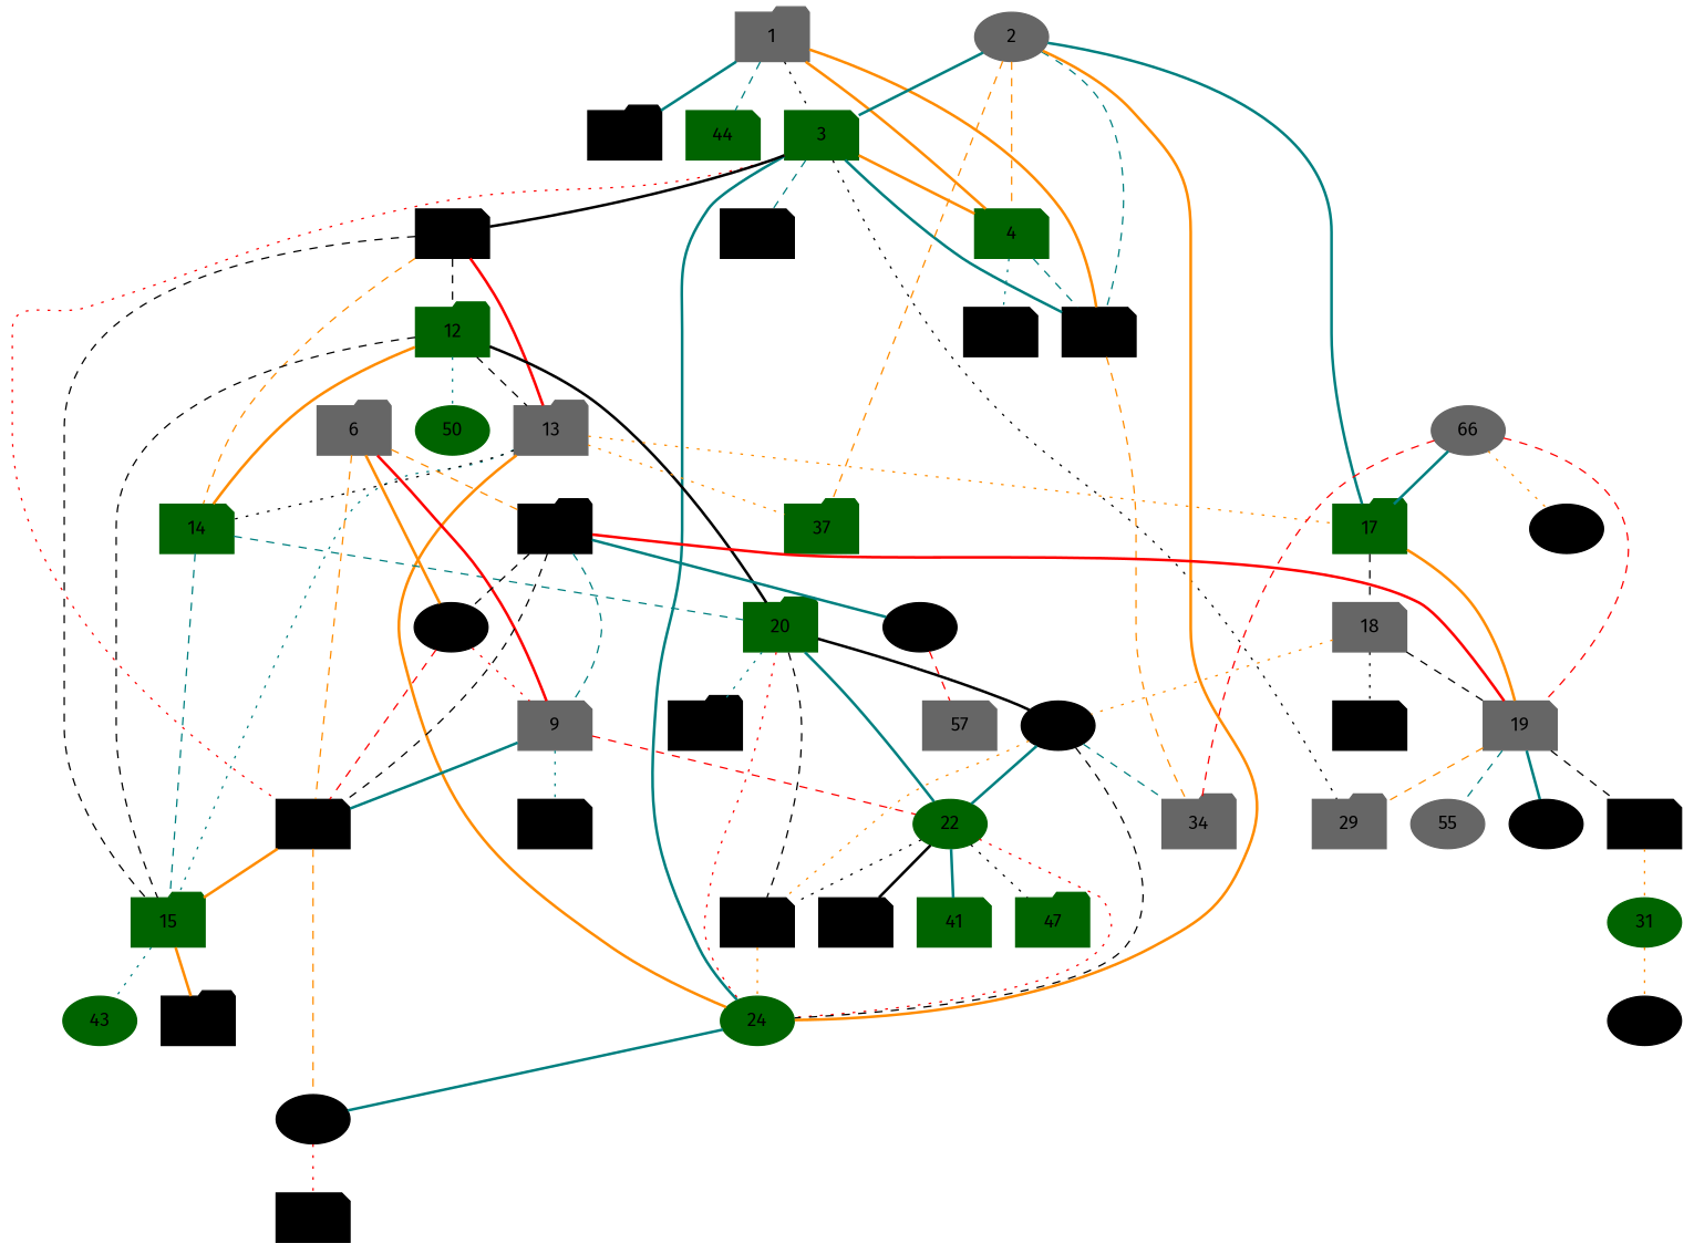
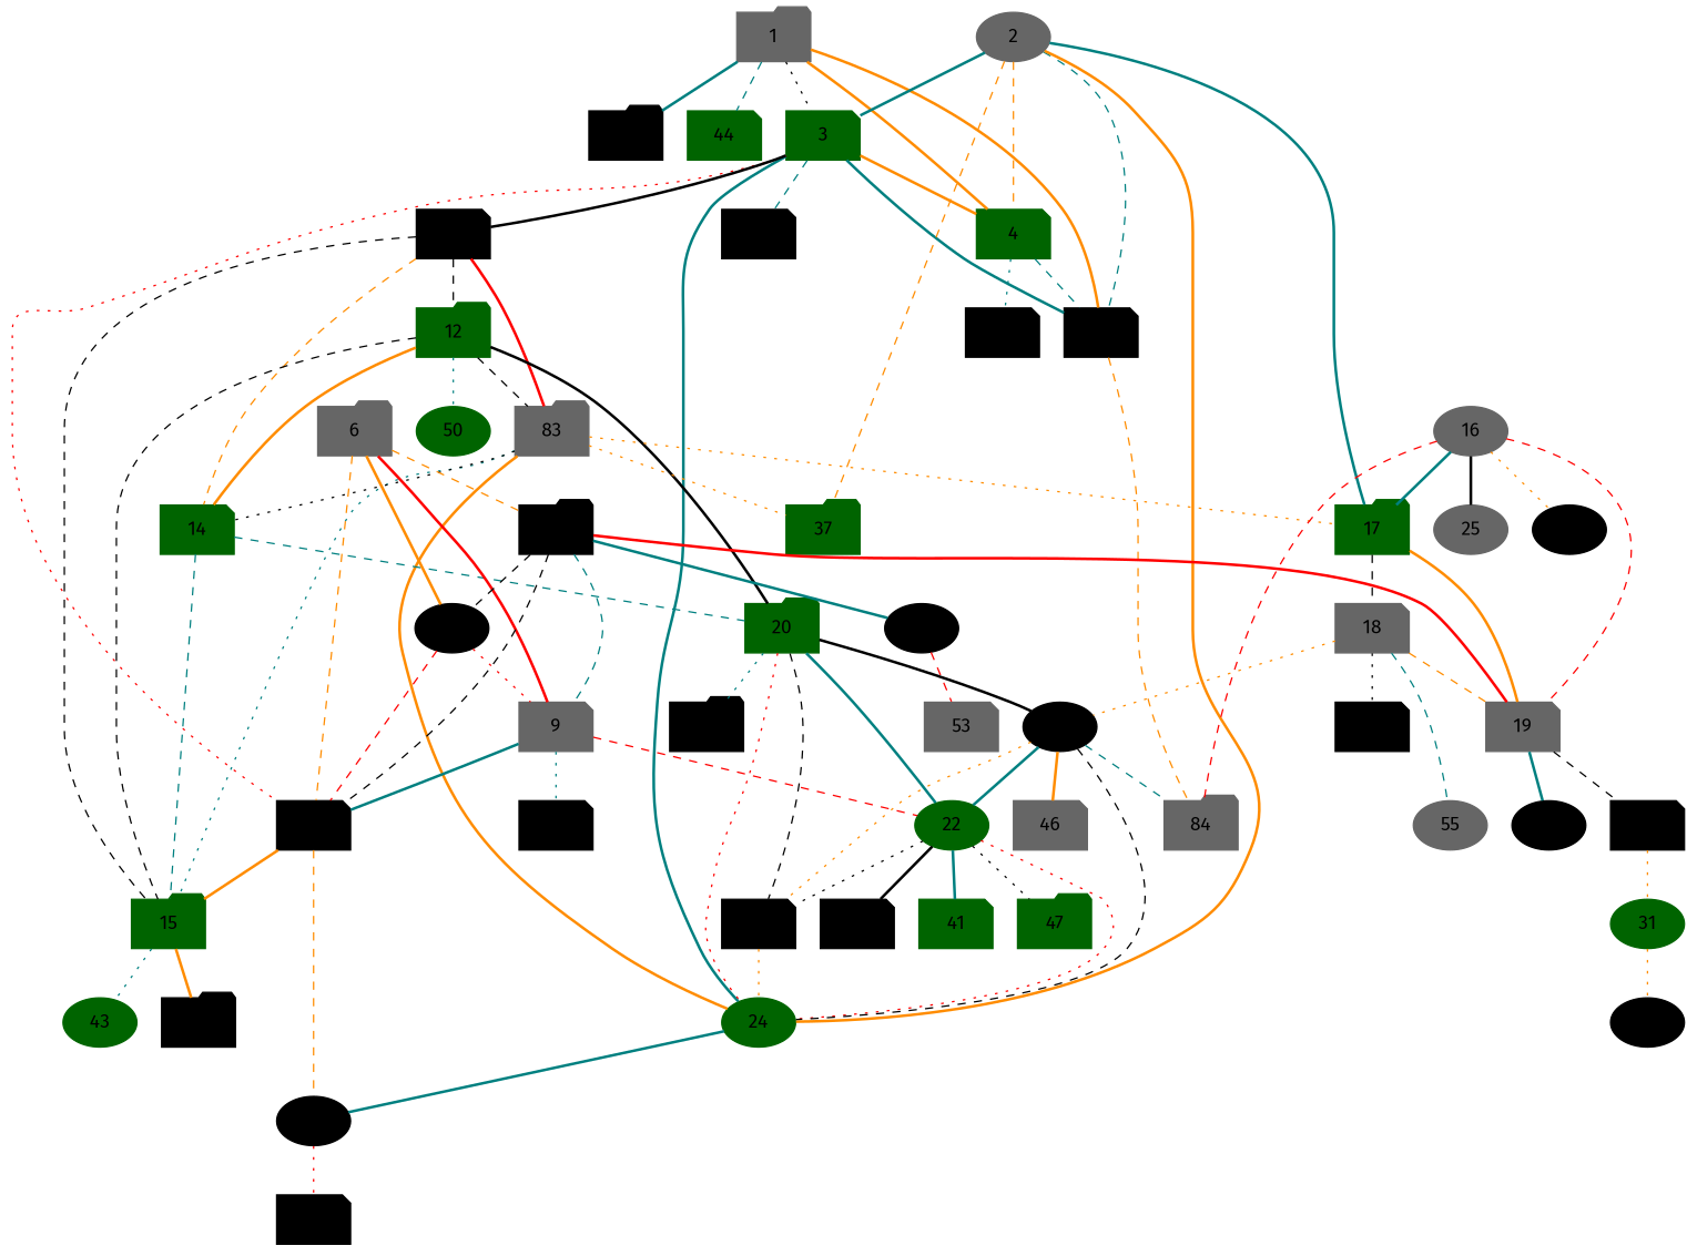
  graph {
    fontname="Fira Sans"
    node [color=black fontname="Fira Sans" shape=note style=filled]
    edge [color=darkorange fontname="Fira Sans" style=dashed weight=1.0]
    1 [color=gray40 shape=folder]
    3 [color=darkgreen]
    4 [color=darkgreen]
    5
    39 [shape=folder]
    44 [color=darkgreen]
    2 [color=gray40 shape=ellipse]
    17 [color=darkgreen shape=folder]
    24 [color=darkgreen shape=ellipse]
    37 [color=darkgreen shape=folder]
    10
    11
-   29 [color=gray40 shape=folder]
    48
    49
-   34 [color=gray40 shape=folder]
+   34 [color=gray40 shape=folder label=84]
    19 [color=gray40]
    18 [color=gray40]
    33 [shape=ellipse]
    15 [color=darkgreen shape=folder]
    12 [color=darkgreen shape=folder]
-   13 [color=gray40 shape=folder]
+   13 [color=gray40 shape=folder label=83]
    14 [color=darkgreen]
    6 [color=gray40 shape=folder]
    7 [shape=folder]
    8 [shape=ellipse]
    9 [color=gray40]
    52 [shape=ellipse]
    22 [color=darkgreen shape=ellipse]
    32
    30
    42 [shape=ellipse]
    n33 [color=gray40 label=55 shape=ellipse]
-   53 [color=gray40 label=57]
+   53 [color=gray40]
    23
    26
    41 [color=darkgreen]
    47 [color=darkgreen shape=folder]
    40 [shape=folder]
    43 [color=darkgreen shape=ellipse]
    36
    20 [color=darkgreen shape=folder]
    50 [color=darkgreen shape=ellipse]
    21 [shape=ellipse]
    28 [shape=folder]
-   16 [color=gray40 shape=ellipse label=66]
+   16 [color=gray40 shape=ellipse]
+   25 [color=gray40 shape=ellipse]
    35 [shape=ellipse]
    27
+   46 [color=gray40]
    31 [color=darkgreen shape=ellipse]
    51 [shape=ellipse]
    1 -- 3 [color=black style=dotted]
    1 -- 4 [style=bold]
    1 -- 5 [style=bold]
    1 -- 39 [color=teal style=bold weight=2.0]
    1 -- 44 [color=teal]
    3 -- 4 [style=bold]
    3 -- 5 [color=teal style=bold]
    3 -- 24 [color=teal style=bold]
    3 -- 10 [color=red style=dotted]
    3 -- 11 [color=black style=bold]
-   3 -- 29 [color=black style=dotted]
    3 -- 48 [color=teal]
    4 -- 5 [color=teal]
    4 -- 49 [color=teal style=dotted]
    5 -- 34
    2 -- 3 [color=teal style=bold weight=2.0]
    2 -- 4
    2 -- 5 [color=teal]
    2 -- 17 [color=teal style=bold]
    2 -- 24 [style=bold]
    2 -- 37
    17 -- 19 [style=bold weight=2.0]
    17 -- 18 [color=black weight=2.0]
    24 -- 33 [color=teal style=bold]
    10 -- 33 [weight=4.0]
    10 -- 15 [style=bold]
    11 -- 15 [color=black]
    11 -- 12 [color=black]
    11 -- 13 [color=red style=bold]
    11 -- 14
-   19 -- 29
    19 -- 30 [color=black]
    19 -- 42 [color=teal style=bold]
-   19 -- n33 [color=teal]
-   18 -- 19 [color=black]
+   18 -- n33 [color=teal]
+   18 -- 19
    18 -- 21 [style=dotted]
    18 -- 27 [color=black style=dotted]
    33 -- 36 [color=red style=dotted]
    15 -- 40 [style=bold]
    15 -- 43 [color=teal style=dotted]
    12 -- 15 [color=black]
    12 -- 13 [color=black]
    12 -- 14 [style=bold]
    12 -- 20 [color=black style=bold]
    12 -- 50 [color=teal style=dotted]
    13 -- 17 [style=dotted]
    13 -- 24 [style=bold]
    13 -- 37 [style=dotted]
    13 -- 15 [color=teal style=dotted]
    13 -- 14 [color=black style=dotted]
    14 -- 15 [color=teal]
    14 -- 20 [color=teal]
    6 -- 10
    6 -- 7
    6 -- 8 [style=bold weight=2.0]
    6 -- 9 [color=red style=bold]
    7 -- 10 [color=black]
    7 -- 19 [color=red style=bold]
    7 -- 8 [color=black]
    7 -- 9 [color=teal]
    7 -- 52 [color=teal style=bold]
    8 -- 10 [color=red]
    8 -- 9 [color=red style=dotted]
    9 -- 10 [color=teal style=bold]
    9 -- 22 [color=red]
    9 -- 32 [color=teal style=dotted weight=4.0]
    52 -- 53 [color=red]
    22 -- 24 [color=red style=dotted]
    22 -- 23 [color=black style=dotted]
    22 -- 26 [color=black style=bold]
    22 -- 41 [color=teal style=bold]
    22 -- 47 [color=black style=dotted]
    30 -- 31 [style=dotted]
    23 -- 24 [style=dotted weight=4.0]
    20 -- 24 [color=red style=dotted]
    20 -- 22 [color=teal style=bold]
    20 -- 23 [color=black]
    20 -- 21 [color=black style=bold]
    20 -- 28 [color=teal style=dotted]
    21 -- 24 [color=black]
    21 -- 34 [color=teal]
    21 -- 22 [color=teal style=bold]
    21 -- 23 [style=dotted]
+   21 -- 46 [style=bold weight=2.0]
    16 -- 17 [color=teal style=bold weight=2.0]
    16 -- 34 [color=red]
    16 -- 19 [color=red]
+   16 -- 25 [color=black style=bold weight=3.0]
    16 -- 35 [style=dotted]
    31 -- 51 [style=dotted]
  }
